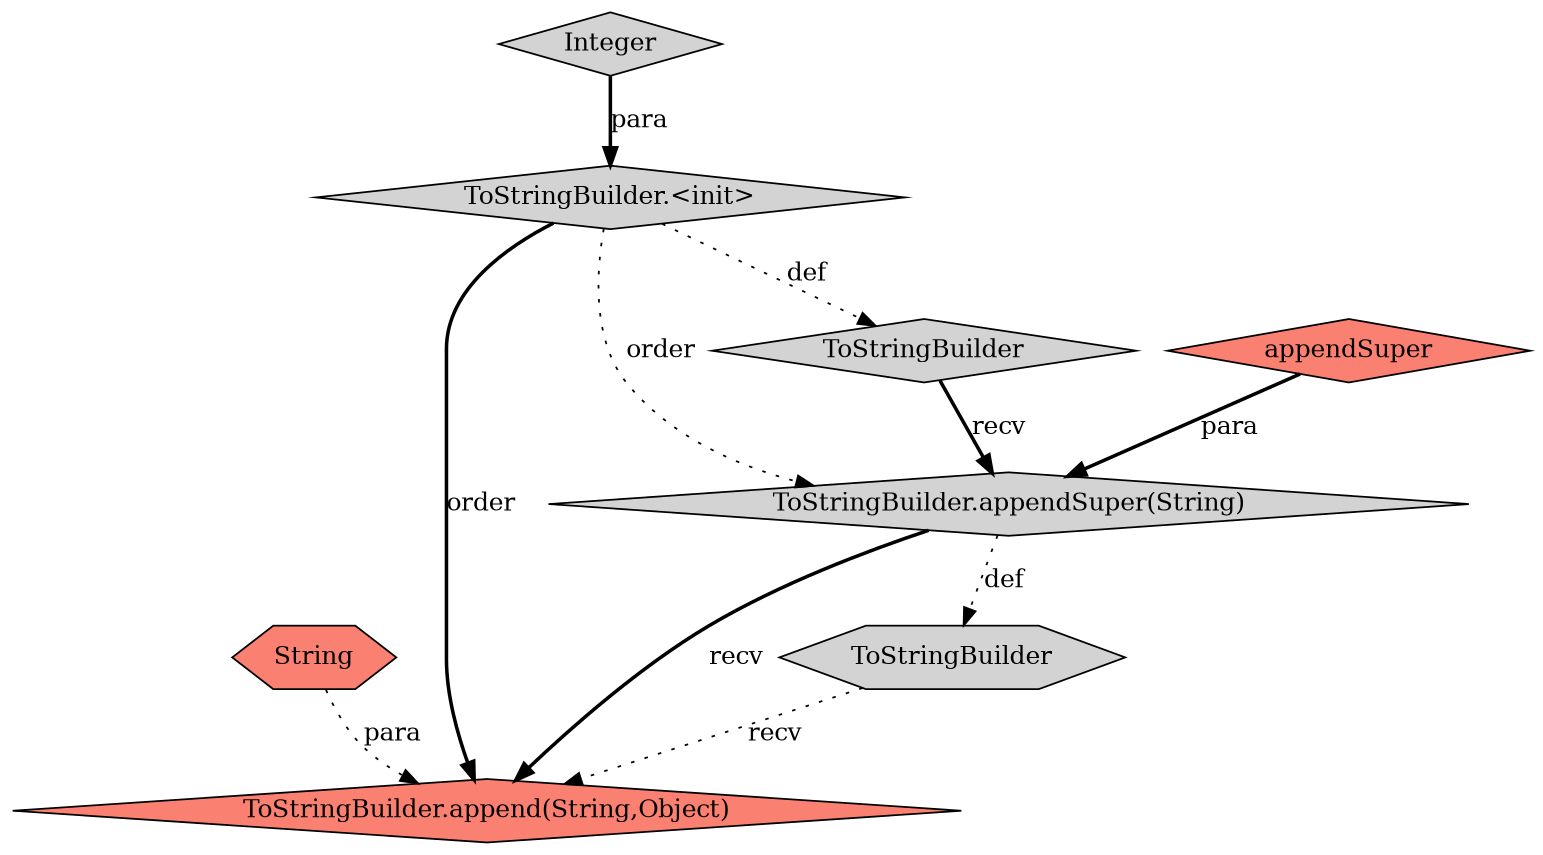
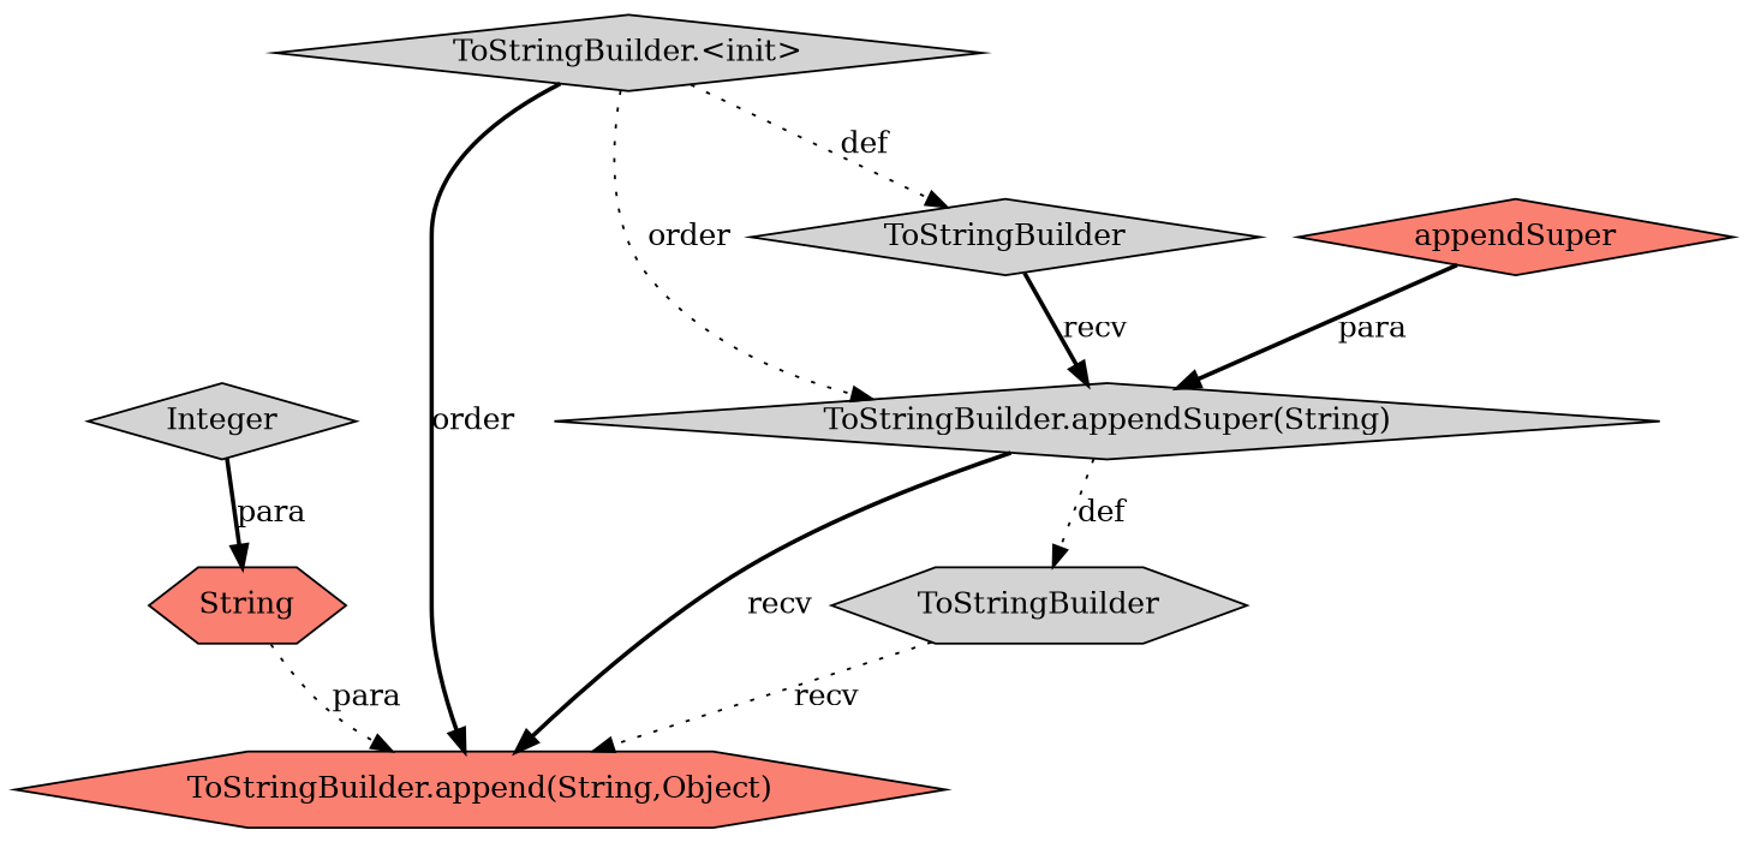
  digraph {
    node [fillcolor=lightgrey shape=diamond style=filled]
    edge [style=dotted]
-   n1 [fillcolor=salmon label="ToStringBuilder.append(String,Object)"]
+   n1 [fillcolor=salmon label="ToStringBuilder.append(String,Object)" shape=hexagon]
    n2 [fillcolor=salmon label=String shape=hexagon]
    n3 [label=ToStringBuilder shape=hexagon]
    n4 [label="ToStringBuilder.appendSuper(String)"]
    n5 [label=ToStringBuilder]
    n6 [label="ToStringBuilder.<init>"]
    n7 [label=Integer]
    n8 [fillcolor=salmon label=appendSuper]
    n2 -> n1 [label=para]
    n3 -> n1 [label=recv]
    n4 -> n1 [label=recv style=bold]
    n4 -> n3 [label=def]
    n5 -> n4 [label=recv style=bold]
    n6 -> n1 [label=order style=bold]
    n6 -> n4 [label=order]
    n6 -> n5 [label=def]
-   n7 -> n6 [label=para style=bold]
+   n7 -> n2 [label=para style=bold]
    n8 -> n4 [label=para style=bold]
  }
